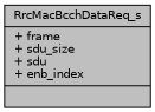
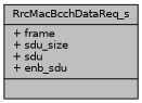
  digraph {
-   n1 [color=black fillcolor=grey75 fontcolor=black fontname=Helvetica fontsize=10 height=0.2 label="{RrcMacBcchDataReq_s\n|+ frame\l+ sdu_size\l+ sdu\l+ enb_index\l|}" shape=record style=filled width=0.4]
+   n1 [color=black fillcolor=grey75 fontcolor=black fontname=Helvetica fontsize=10 height=0.2 label="{RrcMacBcchDataReq_s\n|+ frame\l+ sdu_size\l+ sdu\l+ enb_sdu\l|}" shape=record style=filled width=0.4]
  }
